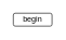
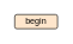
  <mxCell id="0" />
  <mxCell id="1" parent="0" />
- <mxCell id="2" value="begin&lt;br&gt;" style="rounded=1;whiteSpace=wrap;html=1;" vertex="1" parent="1"><mxGeometry x="20" y="20" width="60" height="20" as="geometry" /></mxCell>
+ <mxCell id="2" value="begin&lt;br&gt;" style="rounded=1;whiteSpace=wrap;html=1;fillColor=#ffe6cc;" vertex="1" parent="1"><mxGeometry x="20" y="20" width="60" height="20" as="geometry" /></mxCell>
